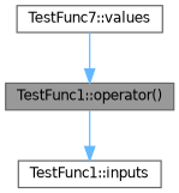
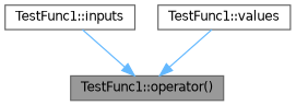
  digraph {
    rankdir=TB
    node [color=grey40 fillcolor=white fontname=Helvetica fontsize=10 shape=box style=filled]
    edge [color=steelblue1 fontname=Helvetica fontsize=10 labelfontname=Helvetica labelfontsize=10 style=solid]
    n1 [color=gray40 fillcolor=grey60 fontcolor=black height=0.2 label="TestFunc1::operator()" width=0.4]
    n2 [height=0.2 label="TestFunc1::inputs" width=0.4]
-   n3 [height=0.2 label="TestFunc7::values" width=0.4]
-   n1 -> n2
+   n3 [height=0.2 label="TestFunc1::values" width=0.4]
+   n2 -> n1
    n3 -> n1
  }
